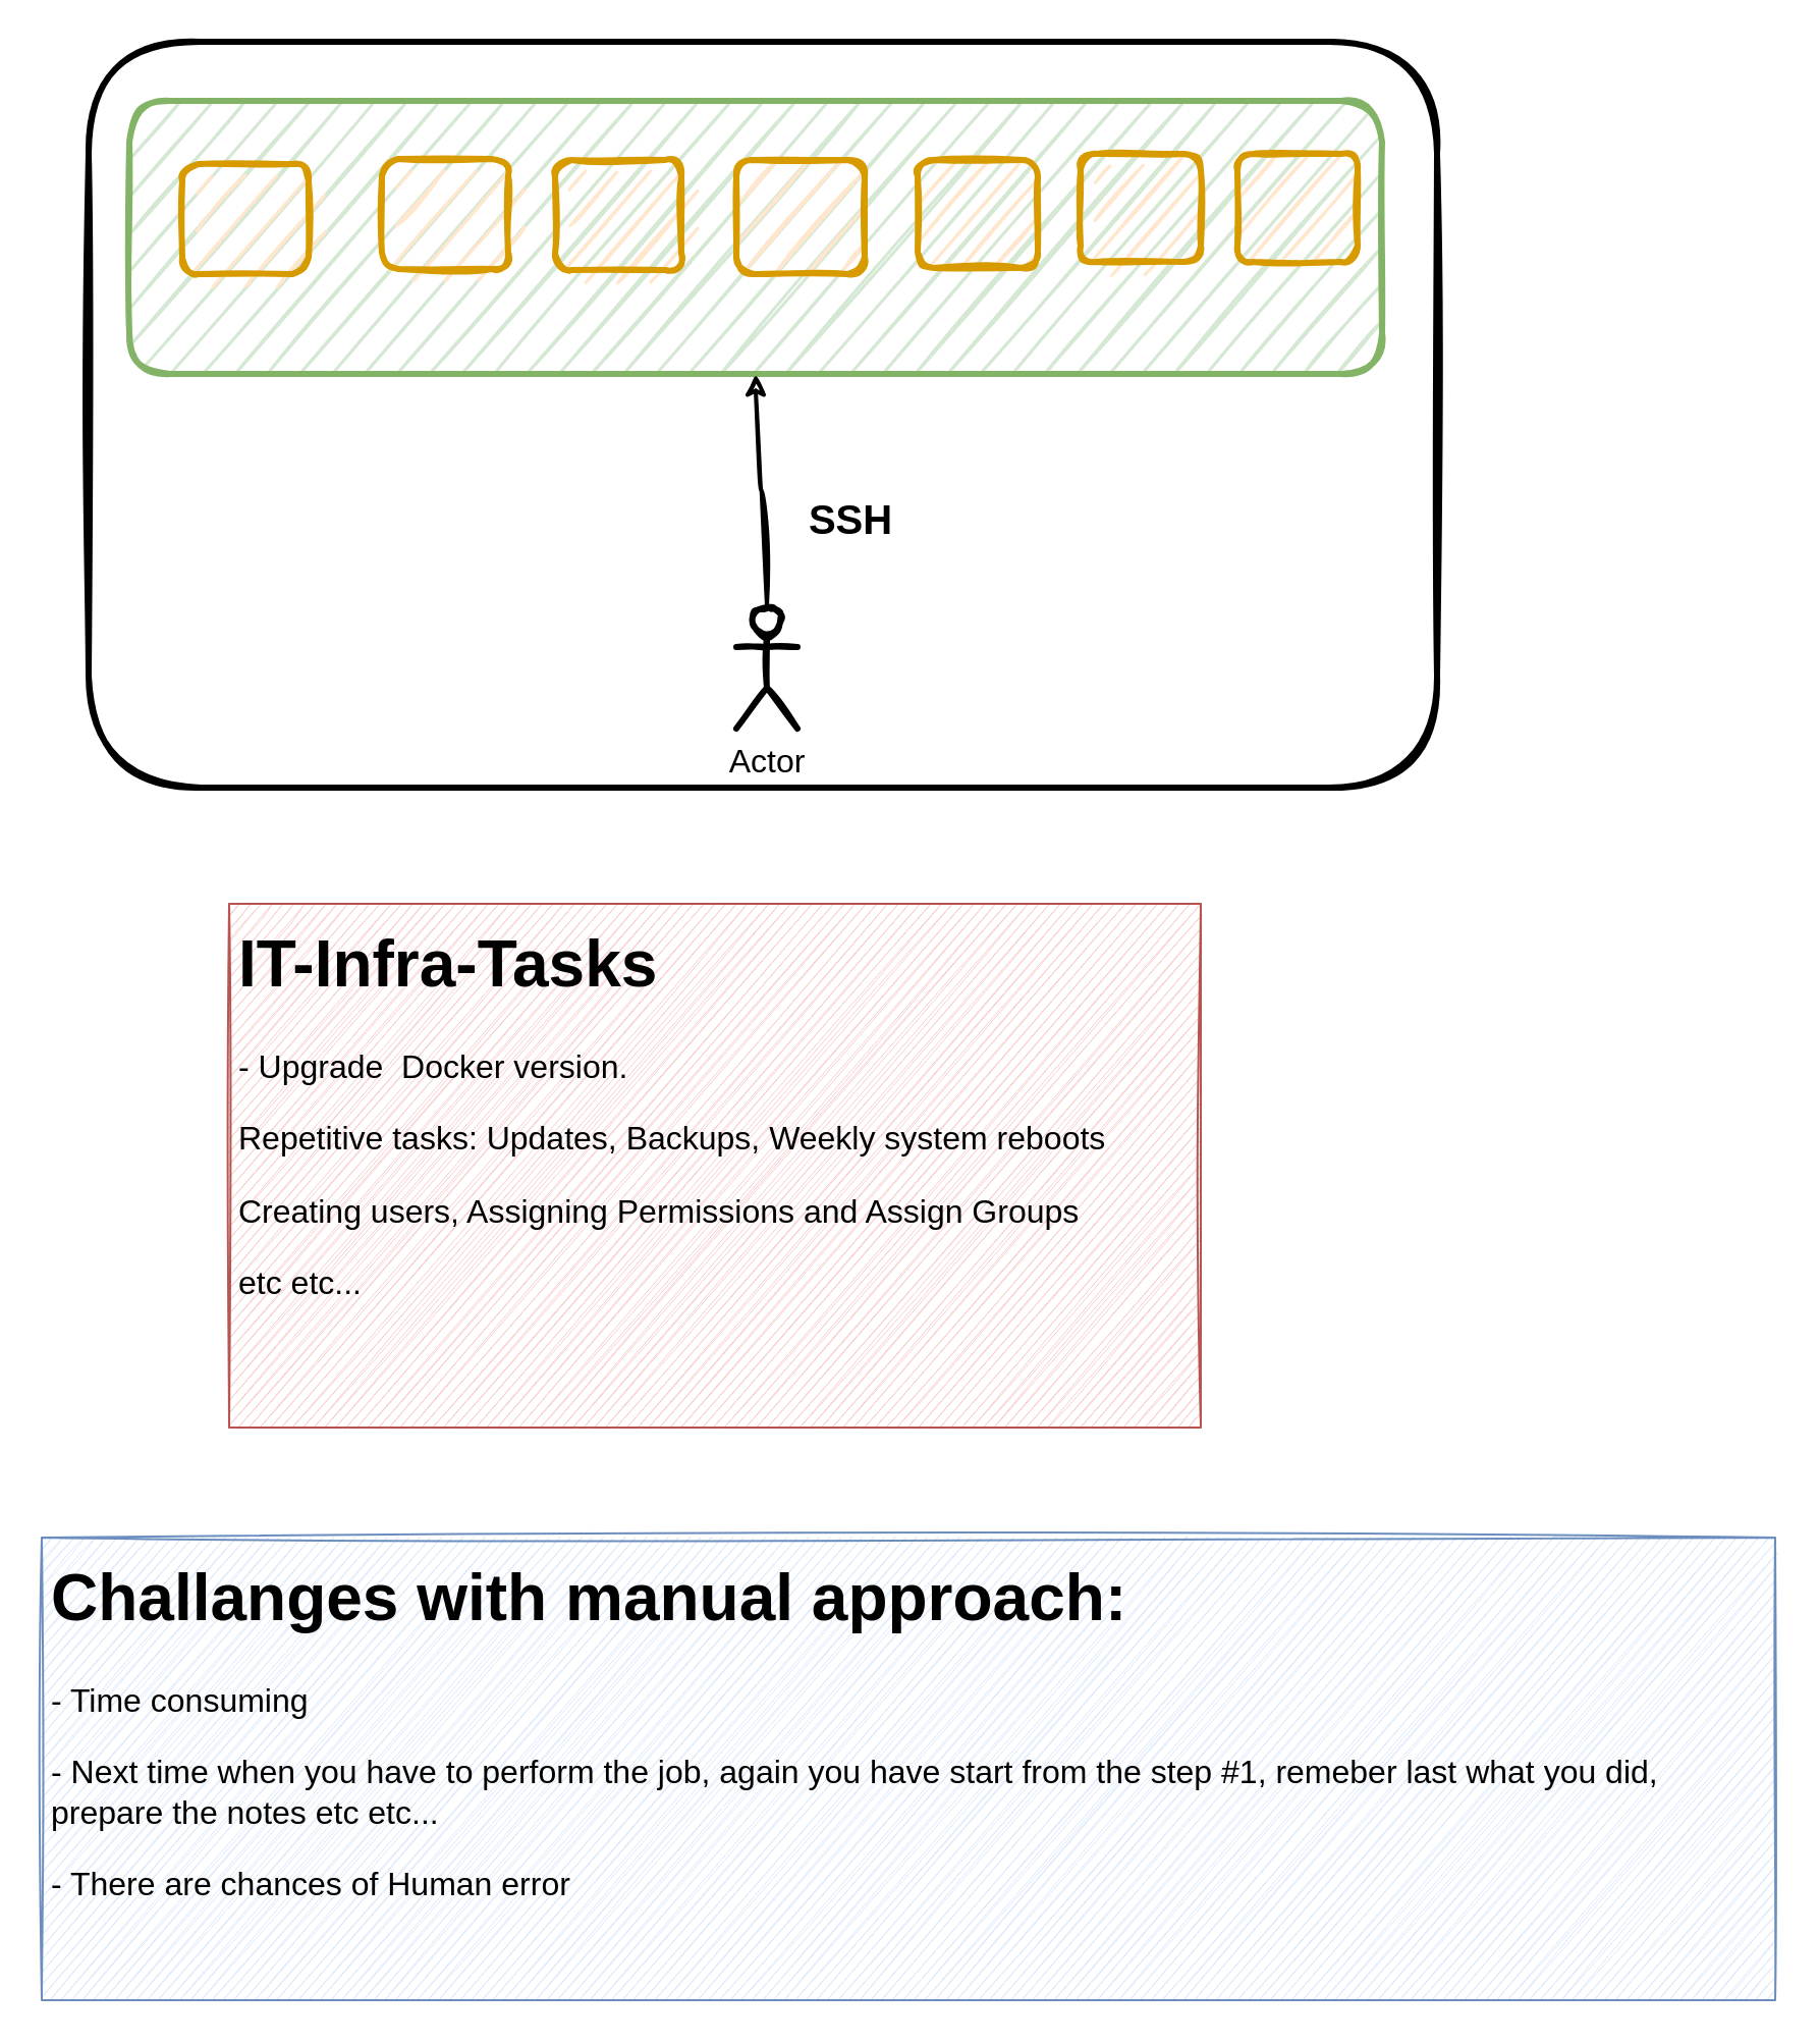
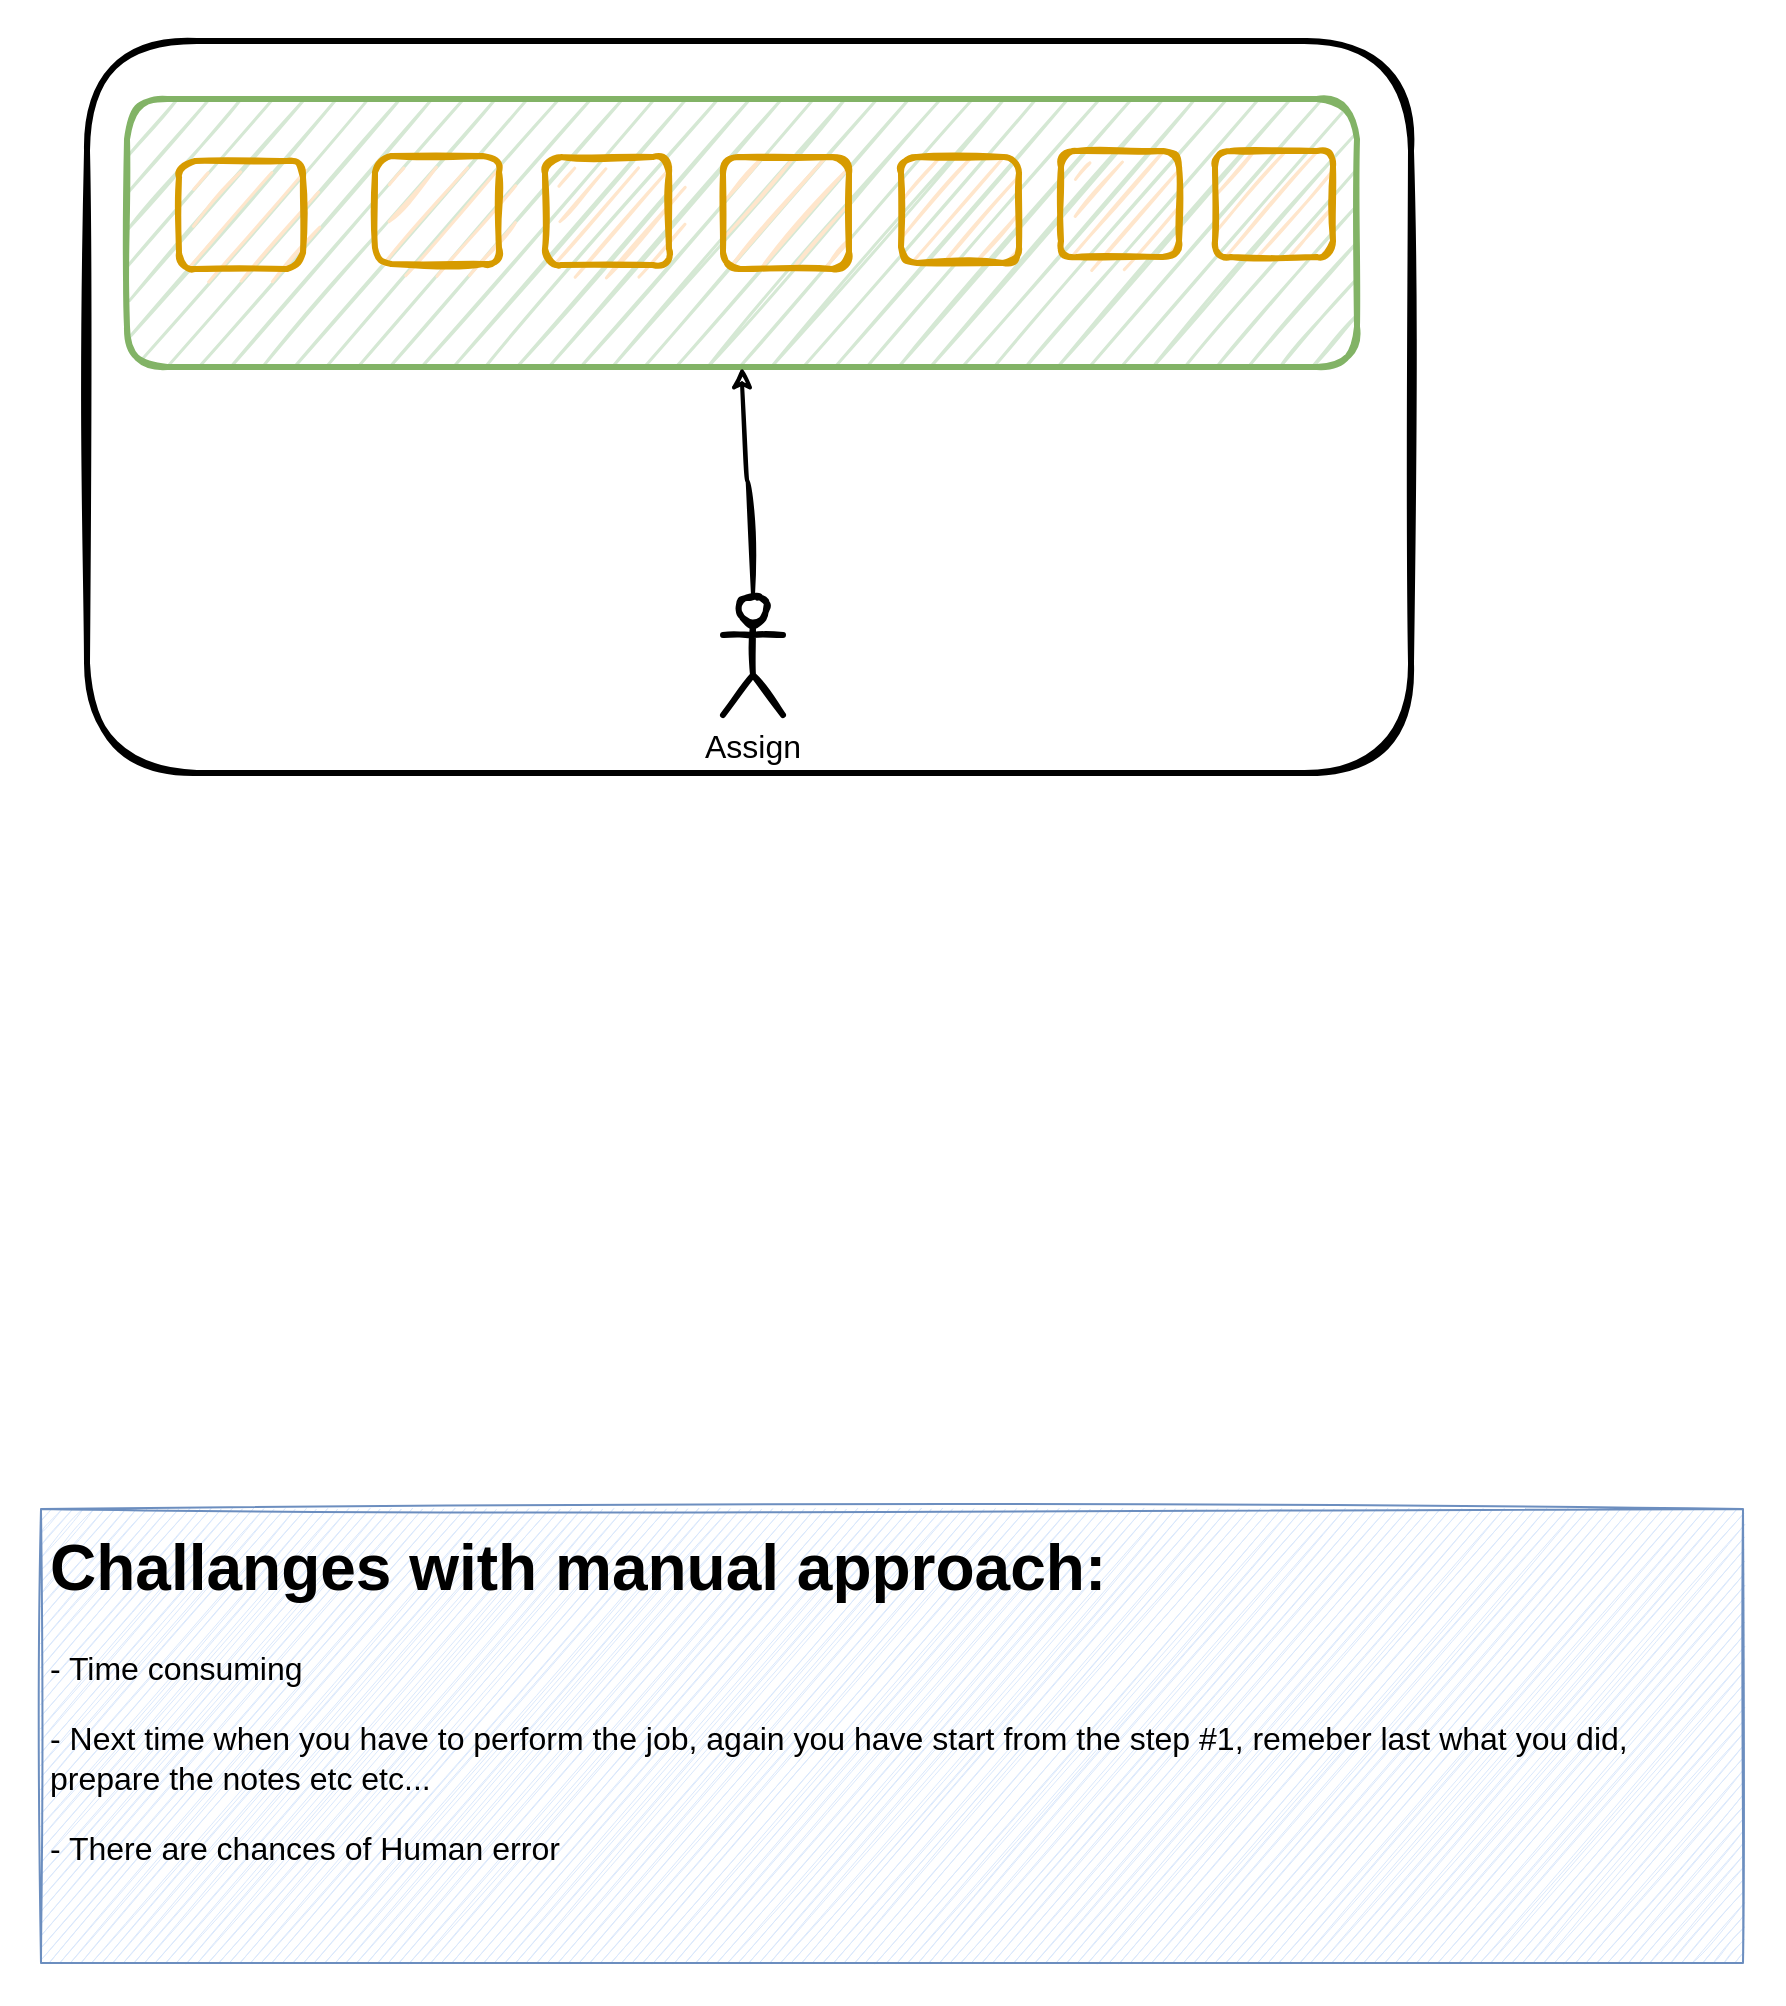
  <mxCell id="0" />
  <mxCell id="1" parent="0" />
  <mxCell id="2" value="" style="rounded=1;whiteSpace=wrap;html=1;sketch=1;fontSize=16;strokeColor=default;strokeWidth=3;" parent="1" vertex="1"><mxGeometry x="43" y="20" width="662" height="366" as="geometry" /></mxCell>
  <mxCell id="3" value="" style="rounded=1;whiteSpace=wrap;html=1;sketch=1;fontSize=16;strokeColor=#82b366;strokeWidth=3;fillColor=#d5e8d4;" parent="1" vertex="1"><mxGeometry x="63" y="49" width="615" height="134" as="geometry" /></mxCell>
  <mxCell id="4" value="" style="rounded=1;whiteSpace=wrap;html=1;strokeWidth=3;strokeColor=#d79b00;sketch=1;fillColor=#ffe6cc;" parent="1" vertex="1"><mxGeometry x="361" y="78" width="63" height="56" as="geometry" /></mxCell>
  <mxCell id="5" value="" style="rounded=1;whiteSpace=wrap;html=1;strokeWidth=3;strokeColor=#d79b00;sketch=1;fillColor=#ffe6cc;" parent="1" vertex="1"><mxGeometry x="607" y="75" width="59" height="53" as="geometry" /></mxCell>
  <mxCell id="6" style="edgeStyle=orthogonalEdgeStyle;curved=1;sketch=1;orthogonalLoop=1;jettySize=auto;html=1;entryX=0.5;entryY=1;entryDx=0;entryDy=0;fontSize=16;strokeWidth=2;" parent="1" source="7" target="3" edge="1"><mxGeometry relative="1" as="geometry" /></mxCell>
- <mxCell id="7" value="Actor" style="shape=umlActor;verticalLabelPosition=bottom;verticalAlign=top;html=1;outlineConnect=0;sketch=1;fontSize=16;strokeColor=default;strokeWidth=3;" parent="1" vertex="1"><mxGeometry x="361" y="297" width="30" height="60" as="geometry" /></mxCell>
- <mxCell id="8" value="&lt;h1&gt;IT-Infra-Tasks&lt;/h1&gt;&lt;p&gt;- Upgrade&amp;nbsp; Docker version.&lt;/p&gt;&lt;p&gt;Repetitive tasks: Updates, Backups, Weekly system reboots&lt;/p&gt;&lt;p&gt;Creating users, Assigning Permissions and Assign Groups&amp;nbsp;&lt;/p&gt;&lt;p&gt;etc etc...&lt;/p&gt;&lt;p&gt;&lt;br&gt;&lt;/p&gt;" style="text;html=1;strokeColor=#b85450;fillColor=#f8cecc;spacing=5;spacingTop=-20;whiteSpace=wrap;overflow=hidden;rounded=0;sketch=1;fontSize=16;" parent="1" vertex="1"><mxGeometry x="112" y="443" width="477" height="257" as="geometry" /></mxCell>
+ <mxCell id="7" value="Assign" style="shape=umlActor;verticalLabelPosition=bottom;verticalAlign=top;html=1;outlineConnect=0;sketch=1;fontSize=16;strokeColor=default;strokeWidth=3;" parent="1" vertex="1"><mxGeometry x="361" y="297" width="30" height="60" as="geometry" /></mxCell>
  <mxCell id="9" value="" style="rounded=1;whiteSpace=wrap;html=1;strokeWidth=3;strokeColor=#d79b00;sketch=1;fillColor=#ffe6cc;" parent="1" vertex="1"><mxGeometry x="530" y="75" width="59" height="53" as="geometry" /></mxCell>
  <mxCell id="10" value="" style="rounded=1;whiteSpace=wrap;html=1;strokeWidth=3;strokeColor=#d79b00;sketch=1;fillColor=#ffe6cc;" parent="1" vertex="1"><mxGeometry x="450" y="78" width="59" height="53" as="geometry" /></mxCell>
  <mxCell id="11" value="" style="rounded=1;whiteSpace=wrap;html=1;strokeWidth=3;strokeColor=#d79b00;sketch=1;fillColor=#ffe6cc;" parent="1" vertex="1"><mxGeometry x="272" y="78" width="62" height="54" as="geometry" /></mxCell>
  <mxCell id="12" value="" style="rounded=1;whiteSpace=wrap;html=1;strokeWidth=3;strokeColor=#d79b00;sketch=1;fillColor=#ffe6cc;" parent="1" vertex="1"><mxGeometry x="187" y="77.5" width="62" height="54" as="geometry" /></mxCell>
  <mxCell id="13" value="" style="rounded=1;whiteSpace=wrap;html=1;strokeWidth=3;strokeColor=#d79b00;sketch=1;fillColor=#ffe6cc;" parent="1" vertex="1"><mxGeometry x="89" y="80" width="62" height="54" as="geometry" /></mxCell>
- <mxCell id="14" value="&lt;b&gt;&lt;font style=&quot;font-size: 20px;&quot;&gt;SSH&lt;/font&gt;&lt;/b&gt;" style="text;html=1;align=center;verticalAlign=middle;resizable=0;points=[];autosize=1;strokeColor=none;fillColor=none;fontSize=16;" parent="1" vertex="1"><mxGeometry x="391" y="241" width="51" height="25" as="geometry" /></mxCell>
  <mxCell id="15" value="&lt;h1&gt;Challanges with manual approach:&lt;/h1&gt;&lt;p&gt;- Time consuming&lt;/p&gt;&lt;p&gt;- Next time when you have to perform the job, again you have start from the step #1, remeber last what you did, prepare the notes etc etc...&lt;/p&gt;&lt;p&gt;- There are chances of Human error&lt;/p&gt;&lt;p&gt;&lt;br&gt;&lt;/p&gt;" style="text;html=1;strokeColor=#6c8ebf;fillColor=#dae8fc;spacing=5;spacingTop=-20;whiteSpace=wrap;overflow=hidden;rounded=0;sketch=1;fontSize=16;" parent="1" vertex="1"><mxGeometry x="20" y="754" width="851" height="227" as="geometry" /></mxCell>
